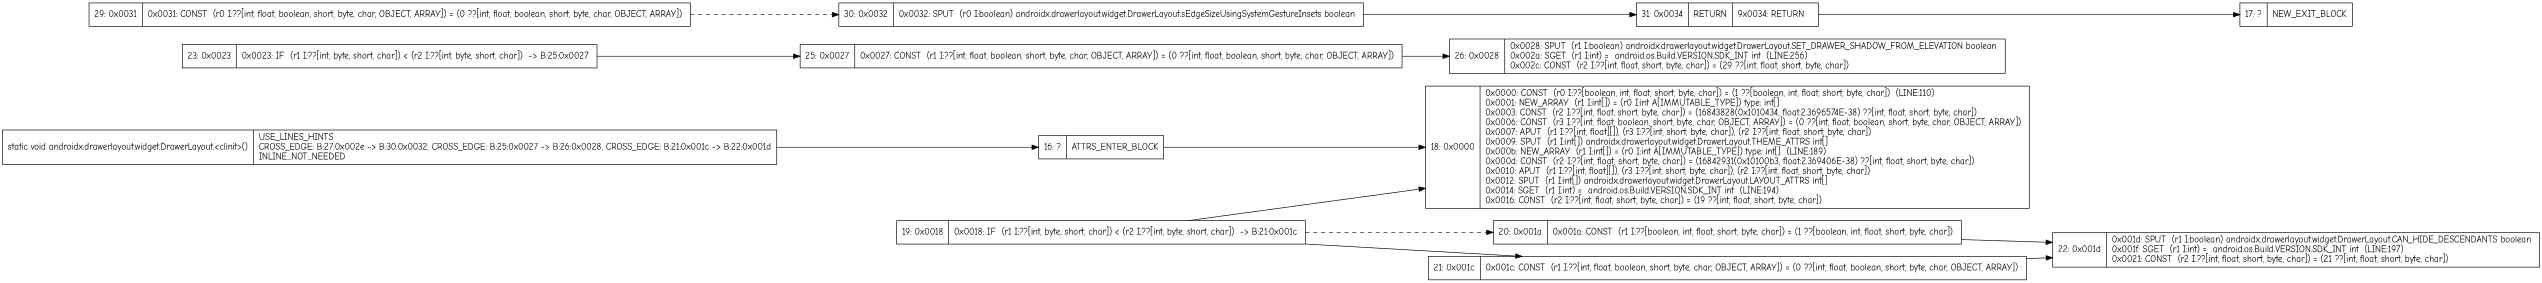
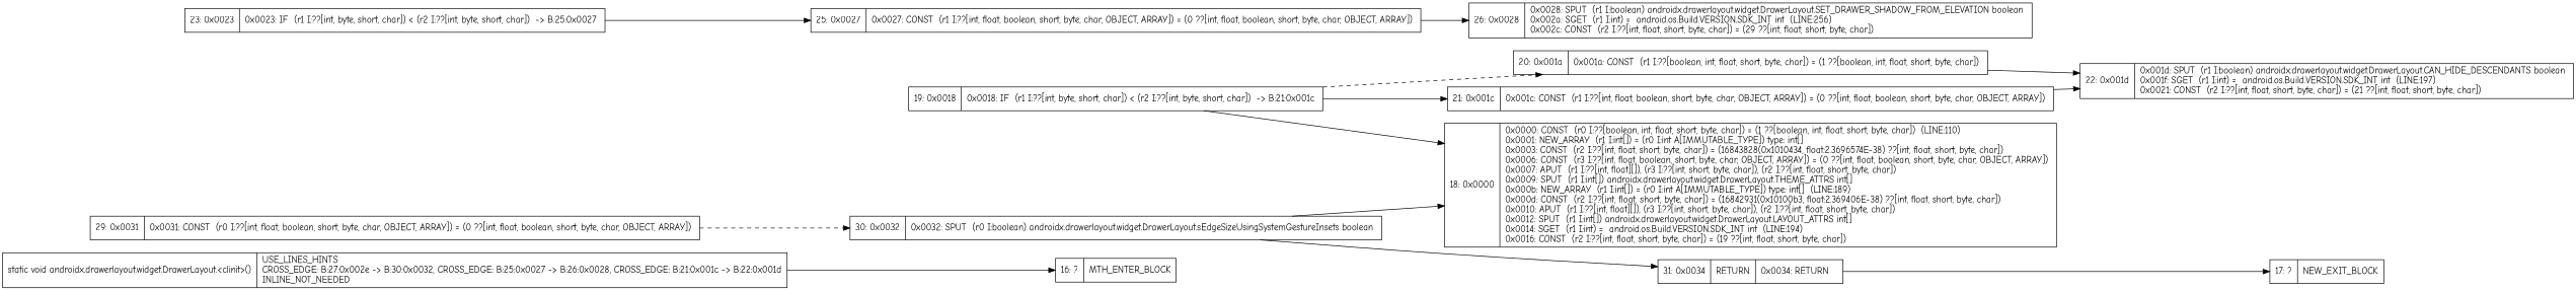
  digraph {
    fontname="Comic Neue"
    rankdir=LR
    node [fontname="Comic Neue" shape=record]
    edge [fontname="Comic Neue"]
-   n1 [label="{16\:\ ?|ATTRS_ENTER_BLOCK\l}"]
+   n1 [label="{16\:\ ?|MTH_ENTER_BLOCK\l}"]
    n2 [label="{18\:\ 0x0000|0x0000: CONST  (r0 I:??[boolean, int, float, short, byte, char]) = (1 ??[boolean, int, float, short, byte, char])  (LINE:110)\l0x0001: NEW_ARRAY  (r1 I:int[]) = (r0 I:int A[IMMUTABLE_TYPE]) type: int[] \l0x0003: CONST  (r2 I:??[int, float, short, byte, char]) = (16843828(0x1010434, float:2.3696574E\-38) ??[int, float, short, byte, char]) \l0x0006: CONST  (r3 I:??[int, float, boolean, short, byte, char, OBJECT, ARRAY]) = (0 ??[int, float, boolean, short, byte, char, OBJECT, ARRAY]) \l0x0007: APUT  (r1 I:??[int, float][]), (r3 I:??[int, short, byte, char]), (r2 I:??[int, float, short, byte, char]) \l0x0009: SPUT  (r1 I:int[]) androidx.drawerlayout.widget.DrawerLayout.THEME_ATTRS int[] \l0x000b: NEW_ARRAY  (r1 I:int[]) = (r0 I:int A[IMMUTABLE_TYPE]) type: int[]  (LINE:189)\l0x000d: CONST  (r2 I:??[int, float, short, byte, char]) = (16842931(0x10100b3, float:2.369406E\-38) ??[int, float, short, byte, char]) \l0x0010: APUT  (r1 I:??[int, float][]), (r3 I:??[int, short, byte, char]), (r2 I:??[int, float, short, byte, char]) \l0x0012: SPUT  (r1 I:int[]) androidx.drawerlayout.widget.DrawerLayout.LAYOUT_ATTRS int[] \l0x0014: SGET  (r1 I:int) =  android.os.Build.VERSION.SDK_INT int  (LINE:194)\l0x0016: CONST  (r2 I:??[int, float, short, byte, char]) = (19 ??[int, float, short, byte, char]) \l}"]
    n3 [label="{19\:\ 0x0018|0x0018: IF  (r1 I:??[int, byte, short, char]) \< (r2 I:??[int, byte, short, char])  \-\> B:21:0x001c \l}"]
    n4 [label="{20\:\ 0x001a|0x001a: CONST  (r1 I:??[boolean, int, float, short, byte, char]) = (1 ??[boolean, int, float, short, byte, char]) \l}"]
    n5 [label="{21\:\ 0x001c|0x001c: CONST  (r1 I:??[int, float, boolean, short, byte, char, OBJECT, ARRAY]) = (0 ??[int, float, boolean, short, byte, char, OBJECT, ARRAY]) \l}"]
    n6 [label="{22\:\ 0x001d|0x001d: SPUT  (r1 I:boolean) androidx.drawerlayout.widget.DrawerLayout.CAN_HIDE_DESCENDANTS boolean \l0x001f: SGET  (r1 I:int) =  android.os.Build.VERSION.SDK_INT int  (LINE:197)\l0x0021: CONST  (r2 I:??[int, float, short, byte, char]) = (21 ??[int, float, short, byte, char]) \l}"]
    n7 [label="{23\:\ 0x0023|0x0023: IF  (r1 I:??[int, byte, short, char]) \< (r2 I:??[int, byte, short, char])  \-\> B:25:0x0027 \l}"]
    n8 [label="{25\:\ 0x0027|0x0027: CONST  (r1 I:??[int, float, boolean, short, byte, char, OBJECT, ARRAY]) = (0 ??[int, float, boolean, short, byte, char, OBJECT, ARRAY]) \l}"]
    n9 [label="{26\:\ 0x0028|0x0028: SPUT  (r1 I:boolean) androidx.drawerlayout.widget.DrawerLayout.SET_DRAWER_SHADOW_FROM_ELEVATION boolean \l0x002a: SGET  (r1 I:int) =  android.os.Build.VERSION.SDK_INT int  (LINE:256)\l0x002c: CONST  (r2 I:??[int, float, short, byte, char]) = (29 ??[int, float, short, byte, char]) \l}"]
    n10 [label="{29\:\ 0x0031|0x0031: CONST  (r0 I:??[int, float, boolean, short, byte, char, OBJECT, ARRAY]) = (0 ??[int, float, boolean, short, byte, char, OBJECT, ARRAY]) \l}"]
    n11 [label="{30\:\ 0x0032|0x0032: SPUT  (r0 I:boolean) androidx.drawerlayout.widget.DrawerLayout.sEdgeSizeUsingSystemGestureInsets boolean \l}"]
-   n12 [label="{31\:\ 0x0034|RETURN\l|9x0034: RETURN   \l}"]
+   n12 [label="{31\:\ 0x0034|RETURN\l|0x0034: RETURN   \l}"]
    n13 [label="{17\:\ ?|NEW_EXIT_BLOCK\l}"]
    n14 [label="{static void androidx.drawerlayout.widget.DrawerLayout.\<clinit\>()  | USE_LINES_HINTS\lCROSS_EDGE: B:27:0x002e \-\> B:30:0x0032, CROSS_EDGE: B:25:0x0027 \-\> B:26:0x0028, CROSS_EDGE: B:21:0x001c \-\> B:22:0x001d\lINLINE_NOT_NEEDED\l}"]
-   n1 -> n2
+   n11 -> n2
    n3 -> n2
    n3 -> n4 [style=dashed]
    n3 -> n5
    n4 -> n6
    n5 -> n6
    n7 -> n8
    n8 -> n9
    n10 -> n11 [style=dashed]
    n11 -> n12
    n12 -> n13
    n14 -> n1
  }
